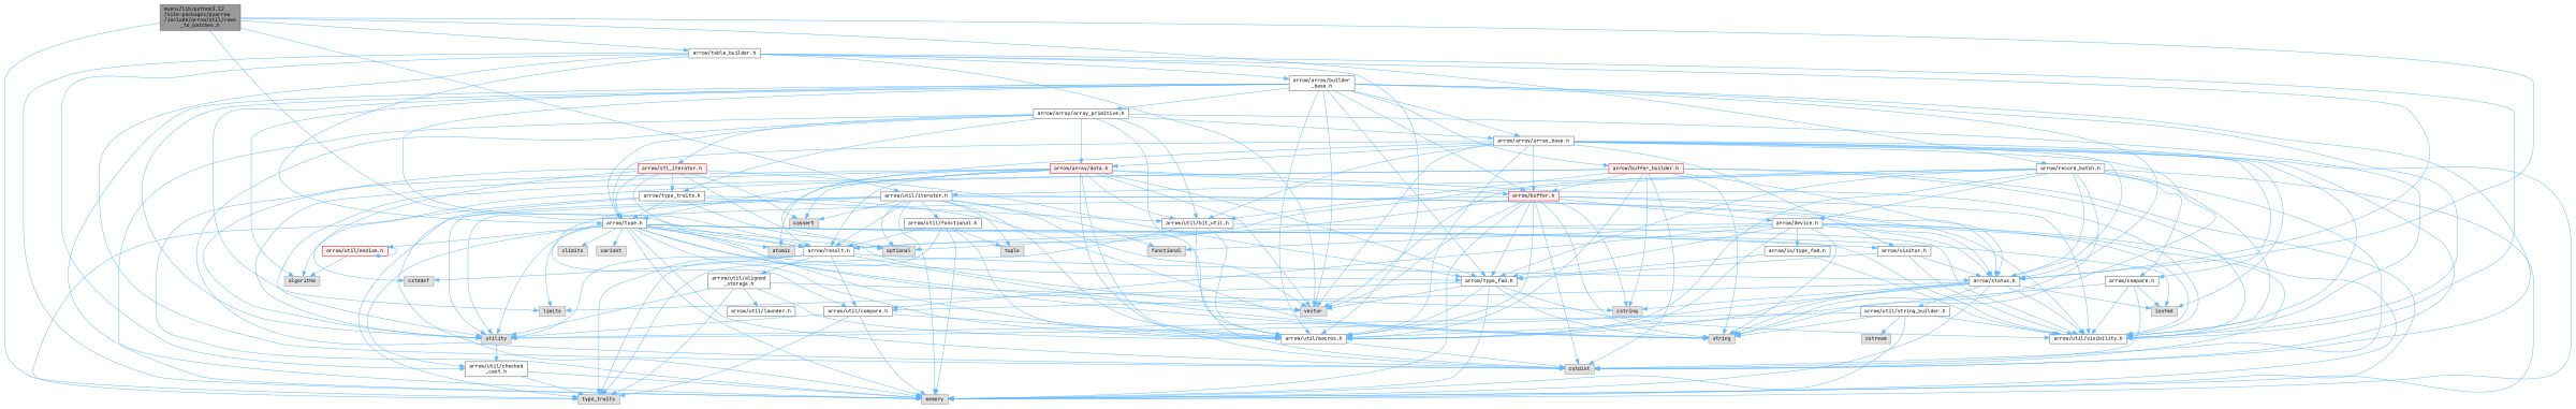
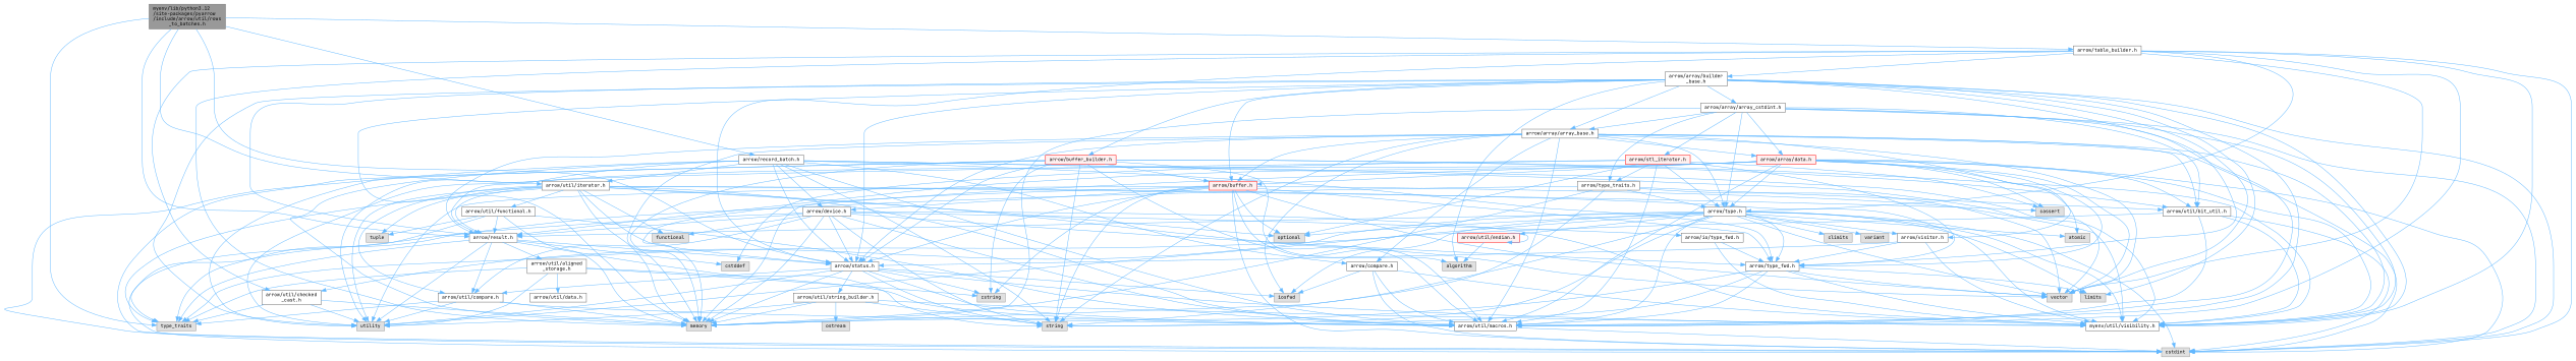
  digraph {
    fontname="JetBrains Mono"
    node [color=grey40 fillcolor=white fontname="JetBrains Mono" fontsize=10 shape=box style=filled]
    edge [color=steelblue1 fontname="JetBrains Mono" fontsize=10 labelfontname=Helvetica labelfontsize=10 style=solid]
    n1 [color=gray40 fillcolor=grey60 fontcolor=black height=0.2 label="myenv/lib/python3.12\l/site-packages/pyarrow\l/include/arrow/util/rows\l_to_batches.h" width=0.4]
    n2 [height=0.2 label="arrow/record_batch.h" width=0.4]
    n3 [height=0.2 label="arrow/result.h" width=0.4]
    n4 [color=grey60 fillcolor="#E0E0E0" height=0.2 label=type_traits width=0.4]
    n5 [height=0.2 label="arrow/status.h" width=0.4]
    n6 [height=0.2 label="arrow/util/iterator.h" width=0.4]
    n7 [height=0.2 label="arrow/table_builder.h" width=0.4]
    n8 [color=grey60 fillcolor="#E0E0E0" height=0.2 label=cstdint width=0.4]
    n9 [color=grey60 fillcolor="#E0E0E0" height=0.2 label=memory width=0.4]
    n10 [color=grey60 fillcolor="#E0E0E0" height=0.2 label=string width=0.4]
    n11 [color=grey60 fillcolor="#E0E0E0" height=0.2 label=vector width=0.4]
    n12 [height=0.2 label="arrow/compare.h" width=0.4]
    n13 [height=0.2 label="arrow/util/macros.h" width=0.4]
-   n14 [height=0.2 label="arrow/util/visibility.h" width=0.4]
+   n14 [height=0.2 label="myenv/util/visibility.h" width=0.4]
    n15 [height=0.2 label="arrow/device.h" width=0.4]
    n16 [height=0.2 label="arrow/type_fwd.h" width=0.4]
    n17 [height=0.2 label="arrow/util/compare.h" width=0.4]
    n18 [color=grey60 fillcolor="#E0E0E0" height=0.2 label=cstddef width=0.4]
    n19 [color=grey60 fillcolor="#E0E0E0" height=0.2 label=utility width=0.4]
    n20 [height=0.2 label="arrow/util/aligned\l_storage.h" width=0.4]
    n21 [color=grey60 fillcolor="#E0E0E0" height=0.2 label=iosfwd width=0.4]
    n22 [color=grey60 fillcolor="#E0E0E0" height=0.2 label=cstring width=0.4]
    n23 [height=0.2 label="arrow/util/string_builder.h" width=0.4]
    n24 [color=grey60 fillcolor="#E0E0E0" height=0.2 label=functional width=0.4]
    n25 [color=grey60 fillcolor="#E0E0E0" height=0.2 label=cassert width=0.4]
    n26 [color=grey60 fillcolor="#E0E0E0" height=0.2 label=optional width=0.4]
    n27 [color=grey60 fillcolor="#E0E0E0" height=0.2 label=tuple width=0.4]
    n28 [height=0.2 label="arrow/util/functional.h" width=0.4]
    n29 [height=0.2 label="arrow/array/builder\l_base.h" width=0.4]
    n30 [height=0.2 label="arrow/type.h" width=0.4]
    n31 [height=0.2 label="arrow/util/checked\l_cast.h" width=0.4]
    n32 [height=0.2 label="arrow/io/type_fwd.h" width=0.4]
    n33 [color=grey60 fillcolor="#E0E0E0" height=0.2 label=limits width=0.4]
-   n34 [height=0.2 label="arrow/util/launder.h" width=0.4]
+   n34 [height=0.2 label="arrow/util/data.h" width=0.4]
    n35 [color=grey60 fillcolor="#E0E0E0" height=0.2 label=ostream width=0.4]
    n36 [color=grey60 fillcolor="#E0E0E0" height=0.2 label=algorithm width=0.4]
    n37 [height=0.2 label="arrow/array/array_base.h" width=0.4]
    n38 [color=red fillcolor="#FFF0F0" height=0.2 label="arrow/buffer.h" width=0.4]
-   n39 [height=0.2 label="arrow/array/array_primitive.h" width=0.4]
+   n39 [height=0.2 label="arrow/array/array_cstdint.h" width=0.4]
    n40 [color=red fillcolor="#FFF0F0" height=0.2 label="arrow/buffer_builder.h" width=0.4]
    n41 [height=0.2 label="arrow/visitor.h" width=0.4]
    n42 [color=grey60 fillcolor="#E0E0E0" height=0.2 label=atomic width=0.4]
    n43 [color=grey60 fillcolor="#E0E0E0" height=0.2 label=climits width=0.4]
    n44 [color=grey60 fillcolor="#E0E0E0" height=0.2 label=variant width=0.4]
    n45 [color=red fillcolor="#FFF0F0" height=0.2 label="arrow/util/endian.h" width=0.4]
    n46 [color=red fillcolor="#FFF0F0" height=0.2 label="arrow/array/data.h" width=0.4]
    n47 [height=0.2 label="arrow/util/bit_util.h" width=0.4]
    n48 [color=red fillcolor="#FFF0F0" height=0.2 label="arrow/stl_iterator.h" width=0.4]
    n49 [height=0.2 label="arrow/type_traits.h" width=0.4]
    n1 -> n2
    n1 -> n3
    n1 -> n4
    n1 -> n5
    n1 -> n6
    n1 -> n7
    n2 -> n3
    n2 -> n5
    n2 -> n6
    n2 -> n8
    n2 -> n9
    n2 -> n10
    n2 -> n11
    n2 -> n12
    n2 -> n13
    n2 -> n14
    n2 -> n15
    n2 -> n16
    n3 -> n4
    n3 -> n5
    n3 -> n10
    n3 -> n17
    n3 -> n18
    n3 -> n19
    n3 -> n20
    n5 -> n9
    n5 -> n10
    n5 -> n13
    n5 -> n14
    n5 -> n17
    n5 -> n19
    n5 -> n21
    n5 -> n22
    n5 -> n23
    n6 -> n3
    n6 -> n4
    n6 -> n5
    n6 -> n9
    n6 -> n11
    n6 -> n13
    n6 -> n14
    n6 -> n17
    n6 -> n19
    n6 -> n24
    n6 -> n25
    n6 -> n26
    n6 -> n27
    n6 -> n28
    n7 -> n5
    n7 -> n8
    n7 -> n9
    n7 -> n11
    n7 -> n13
    n7 -> n14
    n7 -> n29
    n7 -> n30
    n7 -> n31
    n12 -> n8
    n12 -> n13
    n12 -> n14
    n12 -> n21
    n13 -> n8
    n15 -> n3
    n15 -> n5
    n15 -> n8
    n15 -> n9
    n15 -> n10
    n15 -> n13
    n15 -> n14
    n15 -> n16
    n15 -> n17
    n15 -> n24
    n15 -> n32
    n16 -> n9
    n16 -> n10
    n16 -> n11
    n16 -> n13
    n16 -> n14
    n16 -> n33
    n17 -> n4
    n17 -> n9
    n17 -> n13
    n17 -> n19
    n20 -> n4
    n20 -> n13
    n20 -> n19
    n20 -> n22
    n20 -> n34
    n23 -> n9
    n23 -> n10
    n23 -> n14
    n23 -> n19
    n23 -> n35
    n28 -> n3
    n28 -> n4
    n28 -> n9
    n28 -> n13
    n28 -> n27
    n29 -> n3
    n29 -> n5
    n29 -> n8
    n29 -> n9
    n29 -> n11
    n29 -> n13
    n29 -> n14
    n29 -> n16
    n29 -> n19
    n29 -> n33
    n29 -> n36
    n29 -> n37
    n29 -> n38
    n29 -> n39
    n29 -> n40
    n30 -> n3
    n30 -> n8
    n30 -> n9
    n30 -> n10
    n30 -> n11
    n30 -> n13
    n30 -> n14
    n30 -> n16
    n30 -> n19
    n30 -> n21
    n30 -> n26
    n30 -> n31
    n30 -> n33
    n30 -> n41
    n30 -> n42
    n30 -> n43
    n30 -> n44
    n30 -> n45
    n31 -> n4
    n31 -> n9
-   n19 -> n31
+   n31 -> n19
    n32 -> n14
    n32 -> n16
    n37 -> n3
    n37 -> n5
    n37 -> n8
    n37 -> n9
    n37 -> n10
    n37 -> n11
    n37 -> n12
    n37 -> n13
    n37 -> n14
    n37 -> n21
    n37 -> n30
    n37 -> n38
    n37 -> n41
    n37 -> n46
    n37 -> n47
    n38 -> n5
    n38 -> n8
    n38 -> n9
    n38 -> n10
    n38 -> n11
    n38 -> n13
    n38 -> n14
    n38 -> n15
    n38 -> n16
    n38 -> n19
    n38 -> n22
    n38 -> n26
    n39 -> n8
    n39 -> n9
    n39 -> n13
    n39 -> n14
    n39 -> n30
    n39 -> n37
    n39 -> n46
    n39 -> n47
    n39 -> n48
    n39 -> n49
    n40 -> n5
    n40 -> n8
    n40 -> n9
    n40 -> n10
    n40 -> n13
    n40 -> n14
    n40 -> n19
    n40 -> n22
    n40 -> n36
    n40 -> n38
    n40 -> n47
    n41 -> n5
    n41 -> n14
    n41 -> n16
    n45 -> n36
    n45 -> n45
    n46 -> n3
    n46 -> n8
    n46 -> n9
    n46 -> n11
    n46 -> n13
    n46 -> n14
    n46 -> n16
    n46 -> n19
    n46 -> n25
    n46 -> n30
    n46 -> n38
    n46 -> n42
    n46 -> n47
    n47 -> n4
    n47 -> n8
    n47 -> n13
    n47 -> n14
    n48 -> n13
    n48 -> n16
    n48 -> n18
    n48 -> n19
    n48 -> n25
    n48 -> n26
    n48 -> n30
    n48 -> n49
    n49 -> n4
    n49 -> n9
    n49 -> n10
    n49 -> n11
    n49 -> n30
    n49 -> n47
  }
